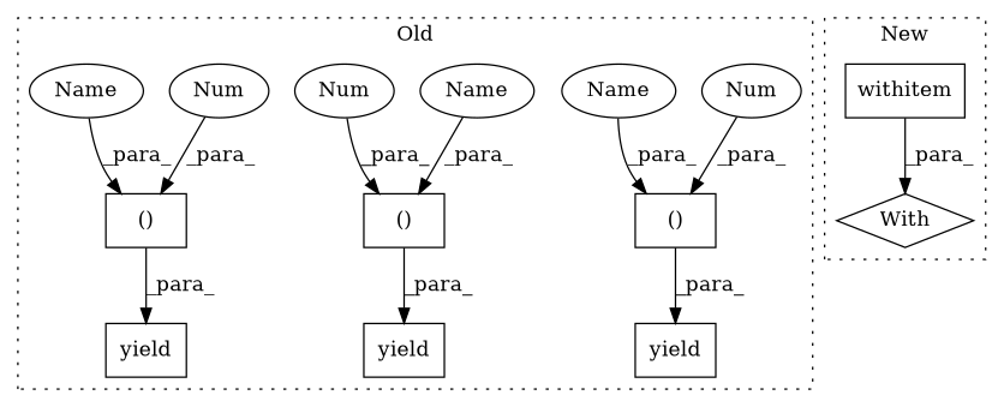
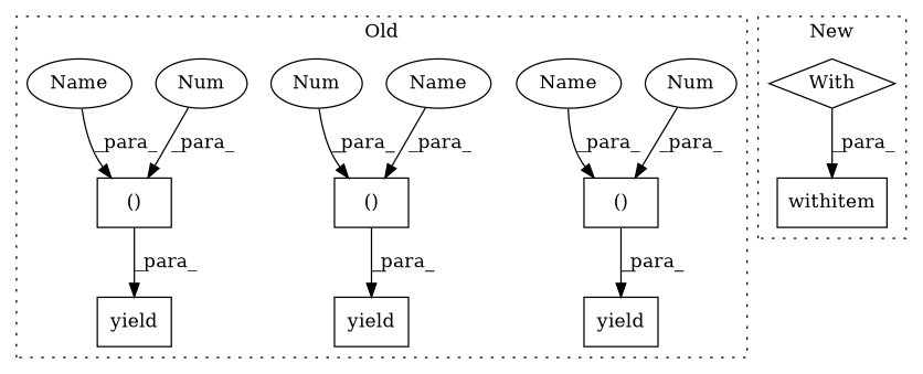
  digraph {
    fontname="DejaVu Serif"
    node [a=105 l=6 shape=box fontname="DejaVu Serif"]
    edge [fontname="DejaVu Serif"]
    n1 [label=yield s=1353]
    n2 [a=54 l=33 label="()" s=1365]
    n3 [a=54 l=35 label="()" s=1313]
    n4 [label=yield s=1301]
    n5 [a=54 l=36 label="()" s=1260]
    n6 [label=yield s=1248]
    n7 [a=76 l=1 label=Num s=1397 shape=ellipse]
    n8 [a=76 l=2 label=Num s=1294 shape=ellipse]
    n9 [a=76 l=1 label=Num s=1347 shape=ellipse]
    n10 [a=87 label=Name s=1254 shape=ellipse]
    n11 [a=87 label=Name s=1359 shape=ellipse]
    n12 [a=87 label=Name s=1307 shape=ellipse]
    n13 [a=39 l="5,22" label=With s="1413,1424" shape=diamond]
    n14 [a=49 label=withitem s=1418]
    subgraph cluster_1 {
      label=Old
      style=dotted
      n1
      n2
      n3
      n4
      n5
      n6
      n7
      n8
      n9
      n10
      n11
      n12
    }
    subgraph cluster_2 {
      label=New
      style=dotted
      n13
      n14
    }
    n2 -> n1 [label=_para_]
    n3 -> n4 [label=_para_]
    n5 -> n6 [label=_para_]
    n7 -> n2 [label=_para_]
    n8 -> n5 [label=_para_]
    n9 -> n3 [label=_para_]
    n10 -> n5 [label=_para_]
    n11 -> n2 [label=_para_]
    n12 -> n3 [label=_para_]
-   n14 -> n13 [label=_para_]
+   n13 -> n14 [label=_para_]
  }
